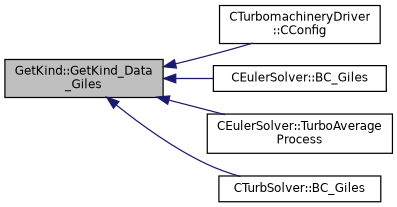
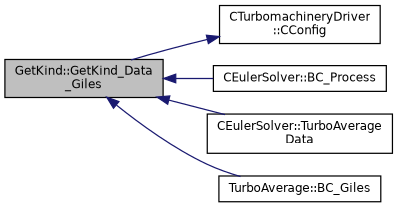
  digraph {
    rankdir=LR
    node [color=black fillcolor=white fontname=Helvetica fontsize=10 shape=record style=filled]
    edge [color=midnightblue dir=back fontname=Helvetica fontsize=10 labelfontname=Helvetica labelfontsize=10 style=solid]
    n1 [fillcolor=grey75 fontcolor=black height=0.2 label="GetKind::GetKind_Data\l_Giles" width=0.4]
    n2 [height=0.2 label="CTurbomachineryDriver\l::CConfig" width=0.4]
-   n3 [height=0.2 label="CEulerSolver::BC_Giles" width=0.4]
-   n4 [height=0.2 label="CEulerSolver::TurboAverage\lProcess" width=0.4]
-   n5 [height=0.2 label="CTurbSolver::BC_Giles" width=0.4]
-   n1 -> n2
+   n3 [height=0.2 label="CEulerSolver::BC_Process" width=0.4]
+   n4 [height=0.2 label="CEulerSolver::TurboAverage\lData" width=0.4]
+   n5 [height=0.2 label="TurboAverage::BC_Giles" width=0.4]
+   n2 -> n1
    n1 -> n3
    n1 -> n4
    n1 -> n5
  }
